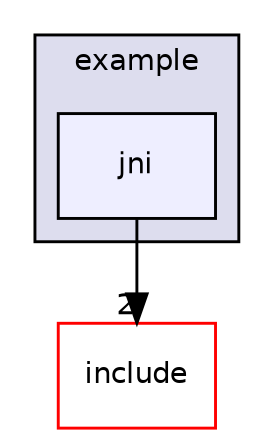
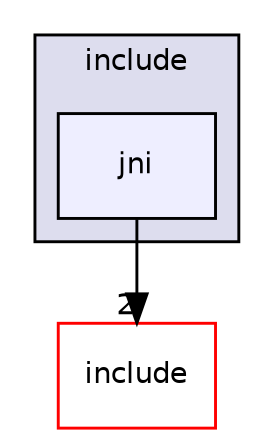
  digraph {
    compound=true
    node [fontname=Helvetica fontsize=10 shape=box style=filled]
    n1 [fillcolor="#eeeeff" label=jni pencolor=black]
    n2 [color=red fillcolor=white label=include]
    subgraph cluster_1 {
      bgcolor="#ddddee"
      fontname=Helvetica
      fontsize=10
-     label=example
+     label=include
      pencolor=black
      n1
    }
    n1 -> n2 [headlabel=2 labeldistance=1.5 labelfontname=Helvetica labelfontsize=10]
  }
